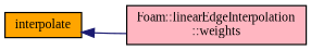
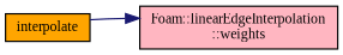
  digraph {
    rankdir=LR
    fontname="Liberation Serif"
    node [color=black fontname="Liberation Serif" fontsize=10 shape=record style=filled]
    n1 [fillcolor=orange fontcolor=black height=0.2 label=interpolate width=0.4]
    n2 [height=0.2 label="Foam::linearEdgeInterpolation\l::weights" width=0.4 fillcolor=lightpink]
-   n1 -> n2 [color=midnightblue dir=back fontname="Liberation Serif" fontsize=10 labelfontname=Helvetica labelfontsize=10 style=solid]
+   n2 -> n1 [color=midnightblue dir=back fontname="Liberation Serif" fontsize=10 labelfontname=Helvetica labelfontsize=10 style=solid]
  }
